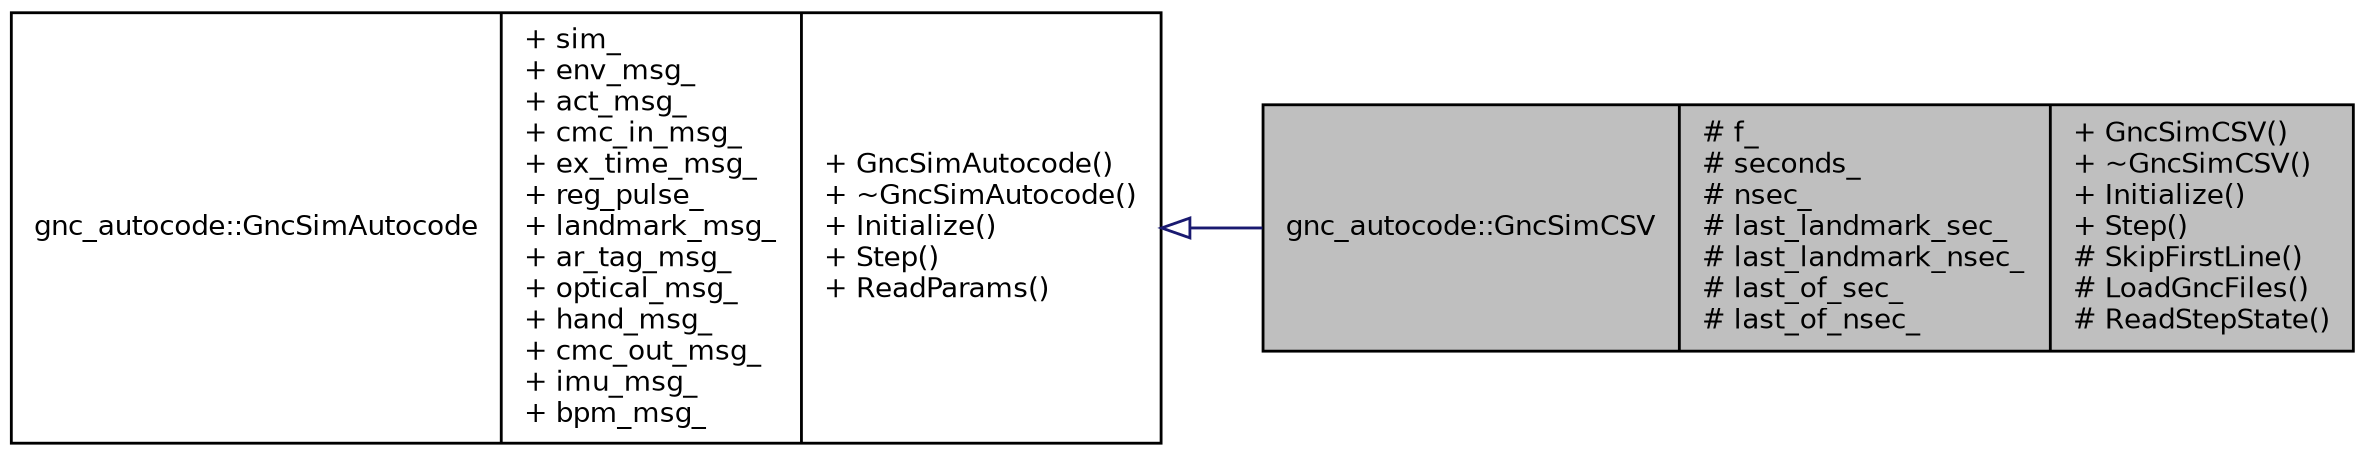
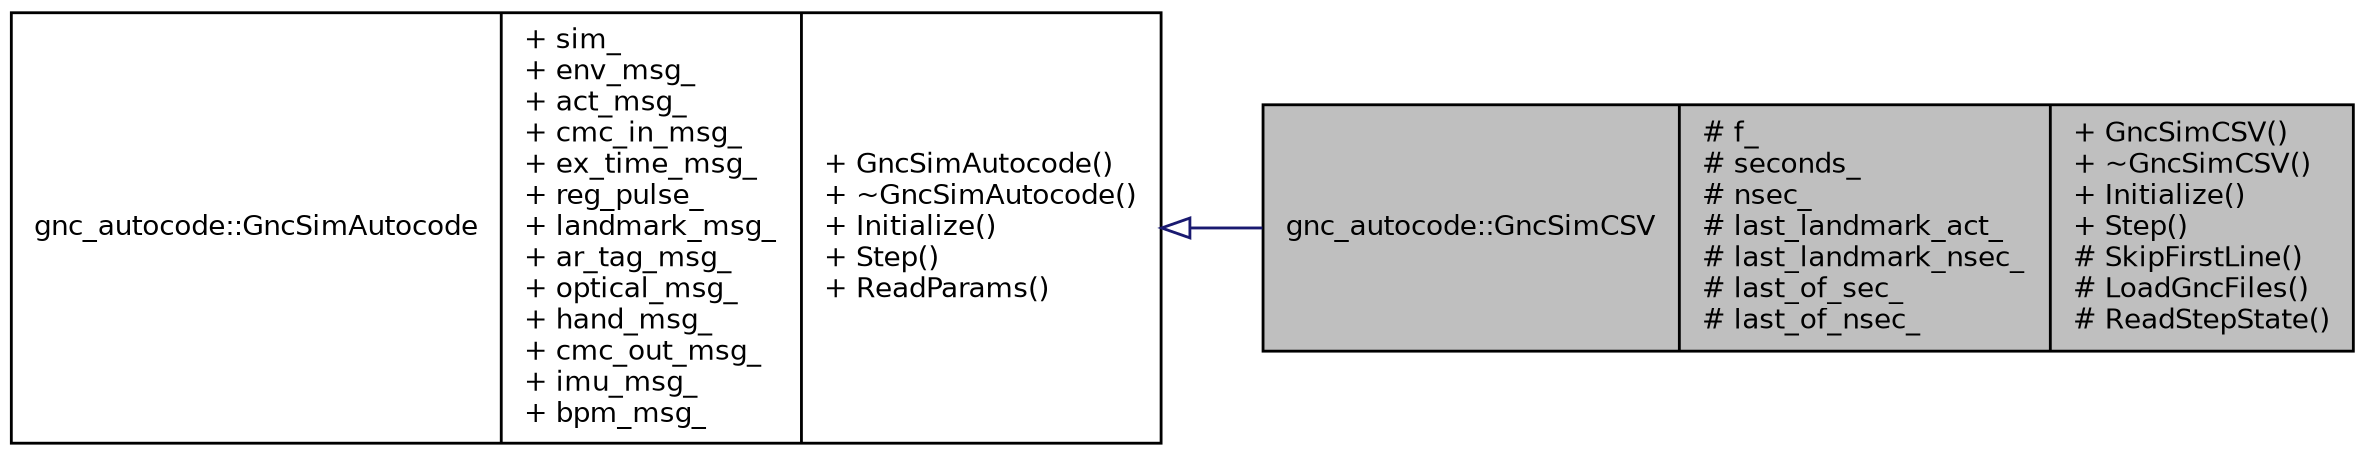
  digraph {
    rankdir=LR
    node [color=black fontname=Helvetica fontsize=10 shape=record style=filled]
-   n1 [fillcolor=grey75 fontcolor=black height=0.2 label="{gnc_autocode::GncSimCSV\n|# f_\l# seconds_\l# nsec_\l# last_landmark_sec_\l# last_landmark_nsec_\l# last_of_sec_\l# last_of_nsec_\l|+ GncSimCSV()\l+ ~GncSimCSV()\l+ Initialize()\l+ Step()\l# SkipFirstLine()\l# LoadGncFiles()\l# ReadStepState()\l}" width=0.4]
+   n1 [fillcolor=grey75 fontcolor=black height=0.2 label="{gnc_autocode::GncSimCSV\n|# f_\l# seconds_\l# nsec_\l# last_landmark_act_\l# last_landmark_nsec_\l# last_of_sec_\l# last_of_nsec_\l|+ GncSimCSV()\l+ ~GncSimCSV()\l+ Initialize()\l+ Step()\l# SkipFirstLine()\l# LoadGncFiles()\l# ReadStepState()\l}" width=0.4]
    n2 [fillcolor=white height=0.2 label="{gnc_autocode::GncSimAutocode\n|+ sim_\l+ env_msg_\l+ act_msg_\l+ cmc_in_msg_\l+ ex_time_msg_\l+ reg_pulse_\l+ landmark_msg_\l+ ar_tag_msg_\l+ optical_msg_\l+ hand_msg_\l+ cmc_out_msg_\l+ imu_msg_\l+ bpm_msg_\l|+ GncSimAutocode()\l+ ~GncSimAutocode()\l+ Initialize()\l+ Step()\l+ ReadParams()\l}" width=0.4]
    n2 -> n1 [arrowtail=onormal color=midnightblue dir=back fontname=Helvetica fontsize=10 labelfontname=Helvetica labelfontsize=10 style=solid]
  }
